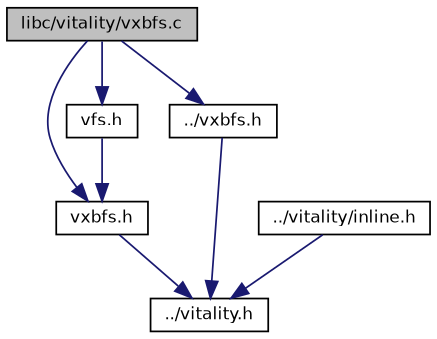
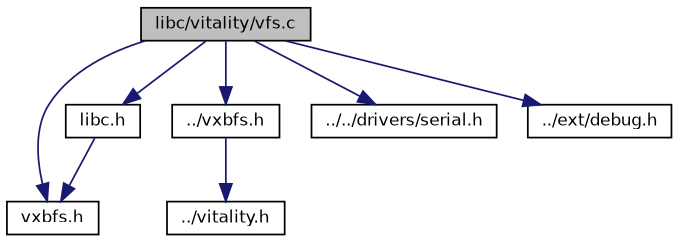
  digraph {
    node [color=black fillcolor=white fontname=Helvetica fontsize=10 shape=record style=filled]
    edge [color=midnightblue fontname=Helvetica fontsize=10 labelfontname=Helvetica labelfontsize=10 style=solid]
-   n1 [fillcolor=grey75 fontcolor=black height=0.2 label="libc/vitality/vxbfs.c" width=0.4]
+   n1 [fillcolor=grey75 fontcolor=black height=0.2 label="libc/vitality/vfs.c" width=0.4]
    n2 [height=0.2 label="vxbfs.h" width=0.4]
-   n3 [height=0.2 label="vfs.h" width=0.4]
+   n3 [height=0.2 label="libc.h" width=0.4]
    n4 [height=0.2 label="../vxbfs.h" width=0.4]
+   n5 [height=0.2 label="../../drivers/serial.h" width=0.4]
+   n6 [height=0.2 label="../ext/debug.h" width=0.4]
    n7 [height=0.2 label="../vitality.h" width=0.4]
-   n8 [height=0.2 label="../vitality/inline.h" width=0.4]
    n1 -> n2
    n1 -> n3
    n1 -> n4
-   n2 -> n7
+   n1 -> n5
+   n1 -> n6
    n3 -> n2
    n4 -> n7
-   n8 -> n7
  }
